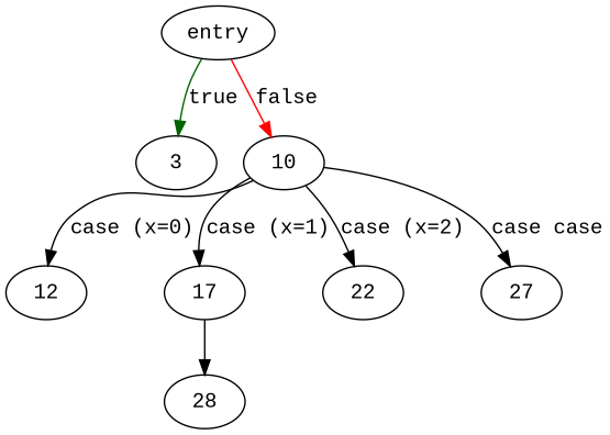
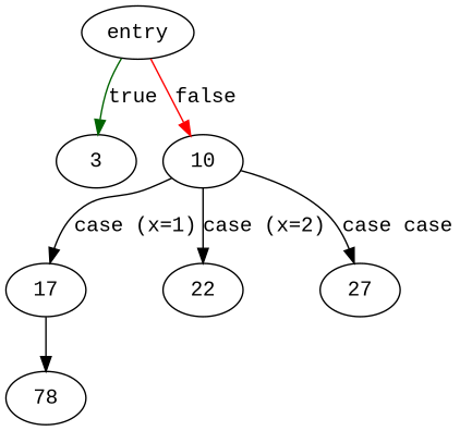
  digraph {
    fontname="Liberation Mono"
    node [fontname="Liberation Mono"]
    edge [fontname="Liberation Mono"]
    n1 [label=entry]
    n2 [label=3]
    10
-   12
    17
    22
    27
-   28
+   28 [label=78]
    n1 -> n2 [color=darkgreen label=true]
    n1 -> 10 [color=red label=false]
-   10 -> 12 [label="case (x=0)"]
    10 -> 17 [label="case (x=1)"]
    10 -> 22 [label="case (x=2)"]
    10 -> 27 [label="case case"]
    17 -> 28
  }
